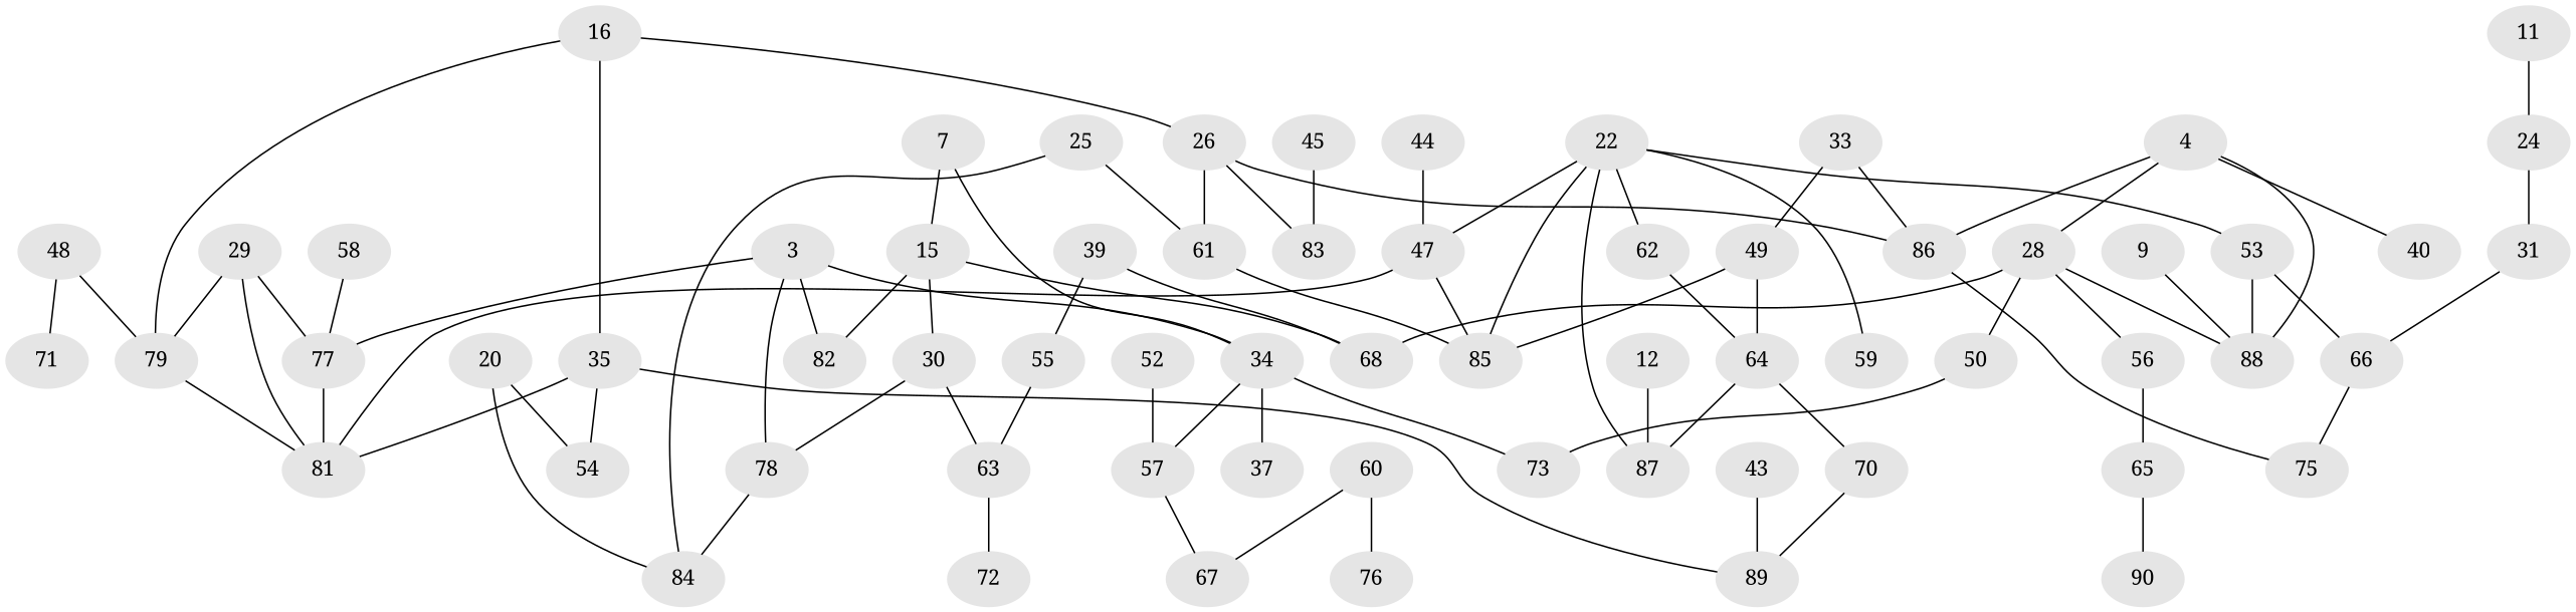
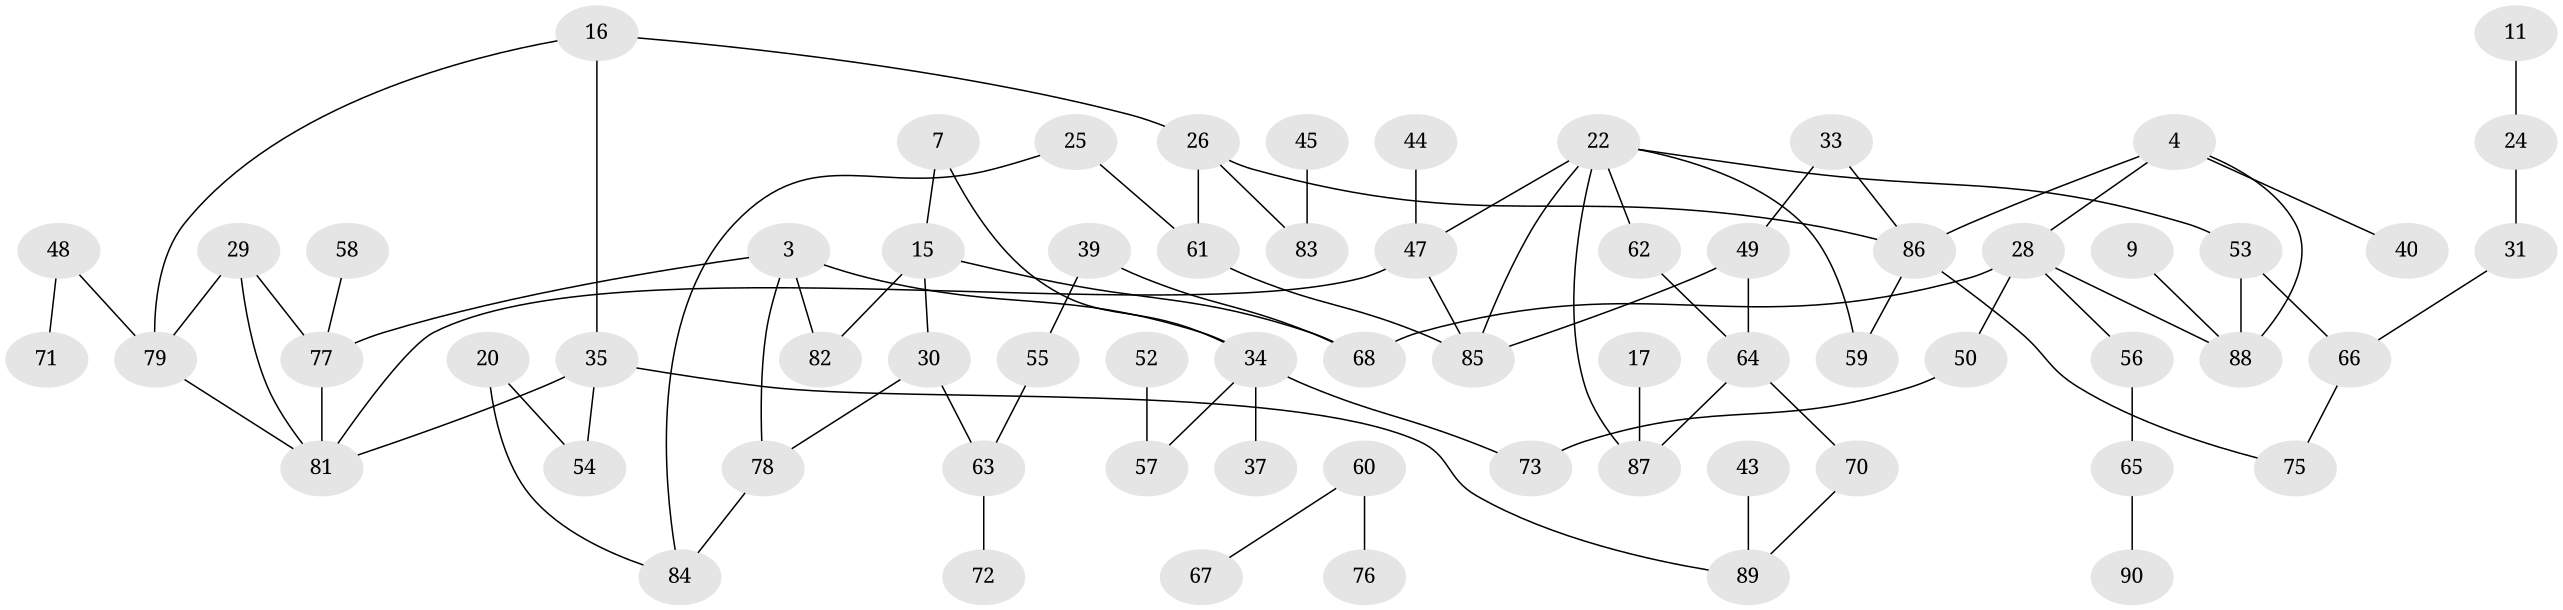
  graph {
    fontname="Noto Serif"
    node [color=gray90 fontname="Noto Serif" style=filled]
    edge [fontname="Noto Serif" weight=1.0]
    3
    77
    78
    82
    34
    50
    73
    81
    84
    4
    28
    40
    n13 [label=86]
    88
    68
    56
    59
    75
    n19 [label=15]
    7
    30
    37
    57
    9
    11
    24
    31
    63
    16
    26
    35
    79
    61
    83
    54
    89
-   17 [label=12]
+   17
    87
    70
    20
    22
    47
    53
    62
    85
    66
    64
    25
    65
    29
    72
    33
    49
    67
    39
    55
    43
    44
    45
    48
    71
    52
    90
    58
    60
    76
    3 -- 77
    3 -- 78
    3 -- 82
    3 -- 34
    77 -- 81
    78 -- 84
    34 -- 73
    34 -- 37
    34 -- 57
    50 -- 73
    4 -- 28
    4 -- 40
    4 -- n13
    4 -- 88
    28 -- 50
    28 -- 88
    28 -- 68
    28 -- 56
+   n13 -- 59
    n13 -- 75
    56 -- 65
    n19 -- 82
    n19 -- 68
    n19 -- 30
    7 -- 34
    7 -- n19
    30 -- 78
    30 -- 63
-   57 -- 67
    9 -- 88
    11 -- 24
    24 -- 31
    31 -- 66
    63 -- 72
    16 -- 26
    16 -- 35
    16 -- 79
    26 -- n13
    26 -- 61
    26 -- 83
    35 -- 81
    35 -- 54
    35 -- 89
    79 -- 81
    61 -- 85
    17 -- 87
    70 -- 89
    20 -- 84
    20 -- 54
    22 -- 59
    22 -- 87
    22 -- 47
    22 -- 53
    22 -- 62
    22 -- 85
    47 -- 81
    47 -- 85
    53 -- 88
    53 -- 66
    62 -- 64
    66 -- 75
    64 -- 87
    64 -- 70
    25 -- 84
    25 -- 61
    65 -- 90
    29 -- 77
    29 -- 81
    29 -- 79
    33 -- n13
    33 -- 49
    49 -- 85
    49 -- 64
    39 -- 68
    39 -- 55
    55 -- 63
    43 -- 89
    44 -- 47
    45 -- 83
    48 -- 79
    48 -- 71
    52 -- 57
    58 -- 77
    60 -- 67
    60 -- 76
  }
